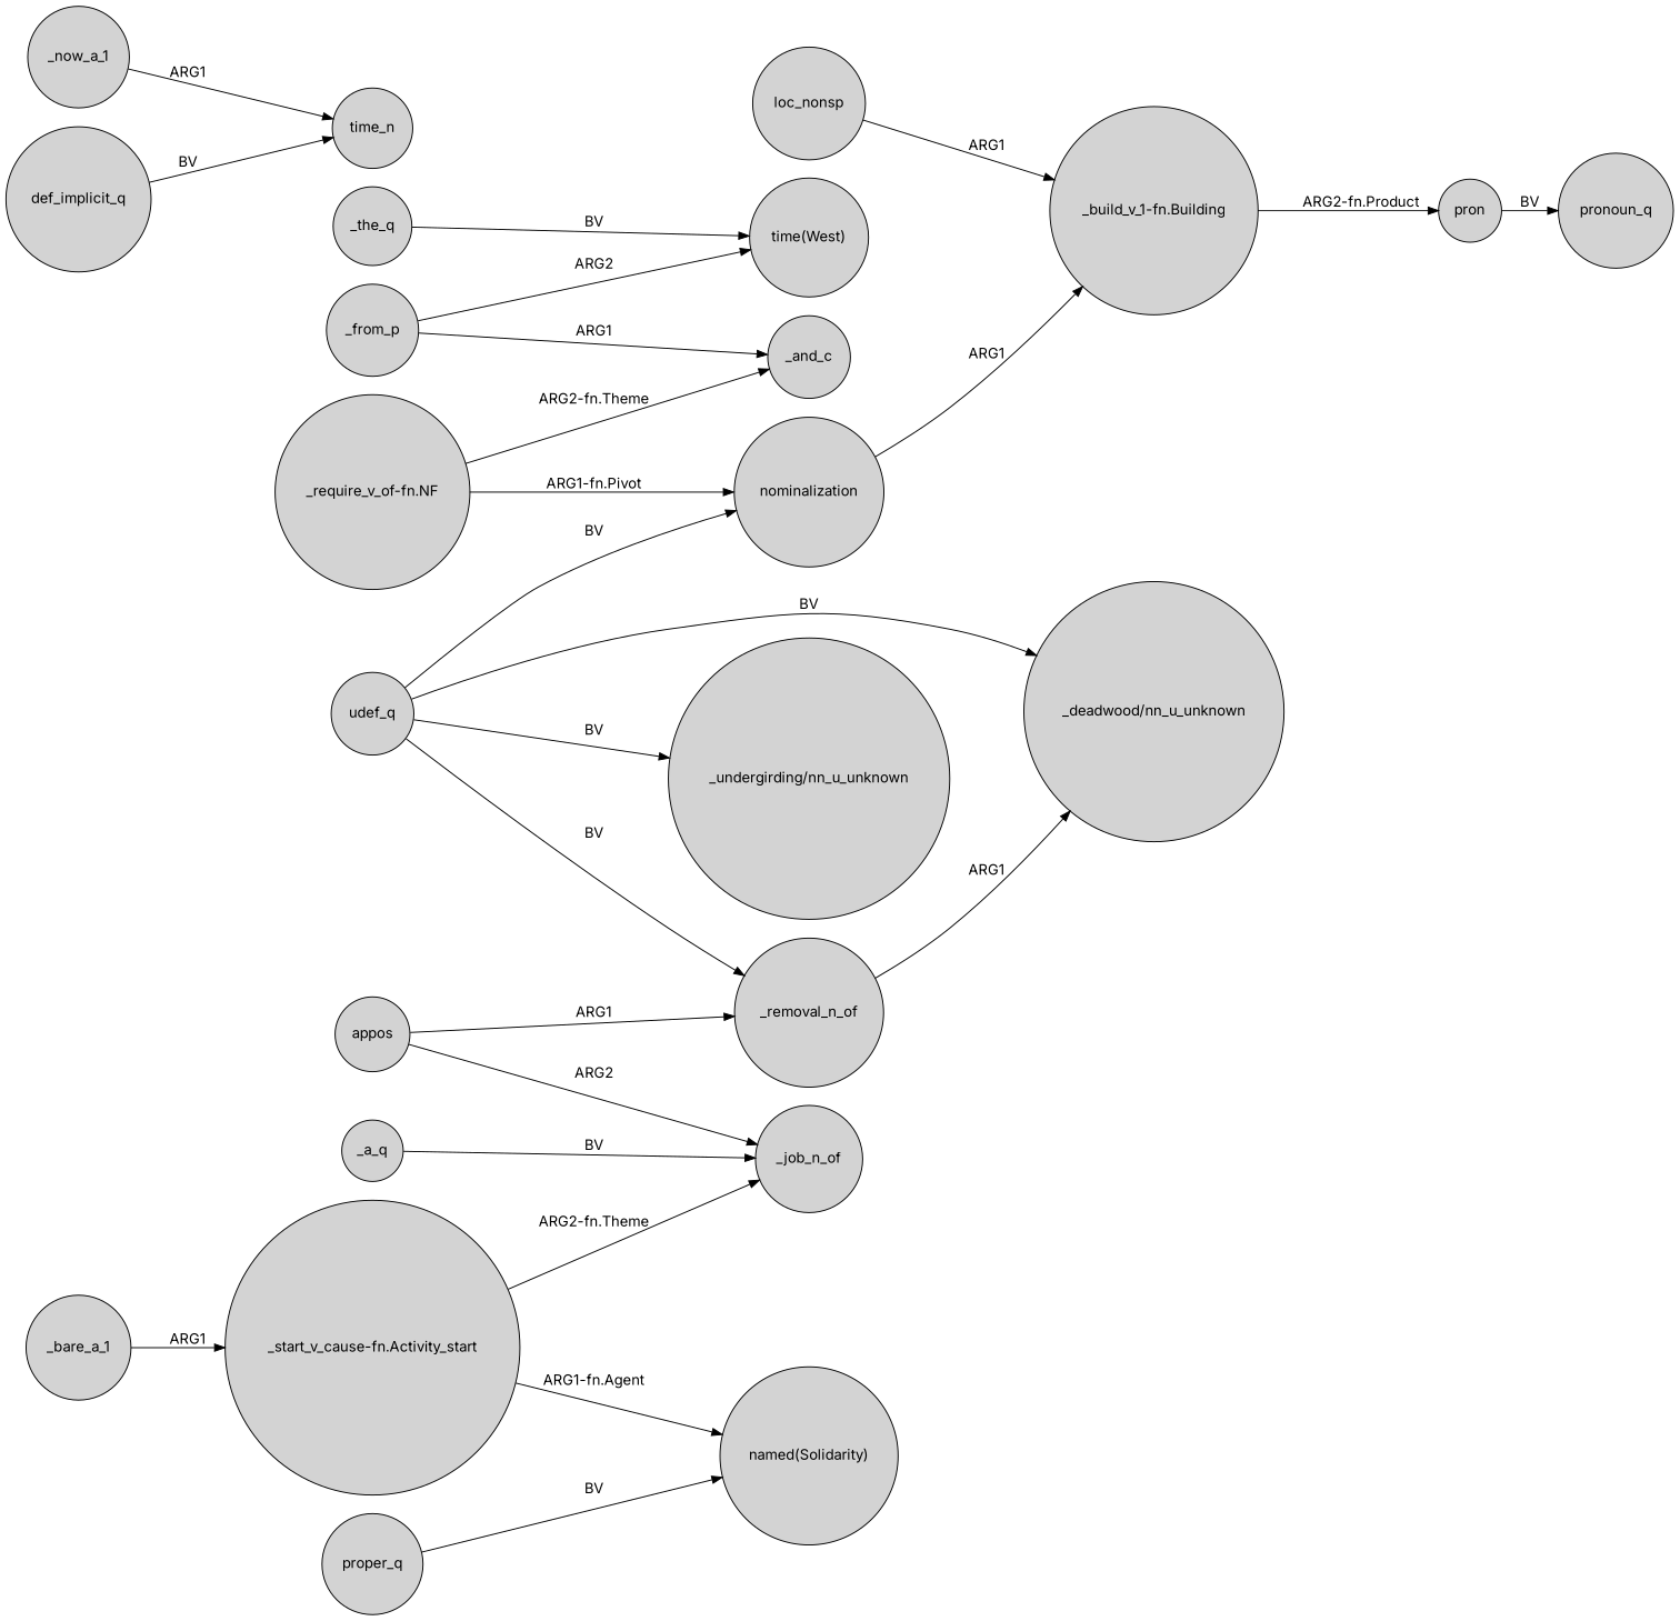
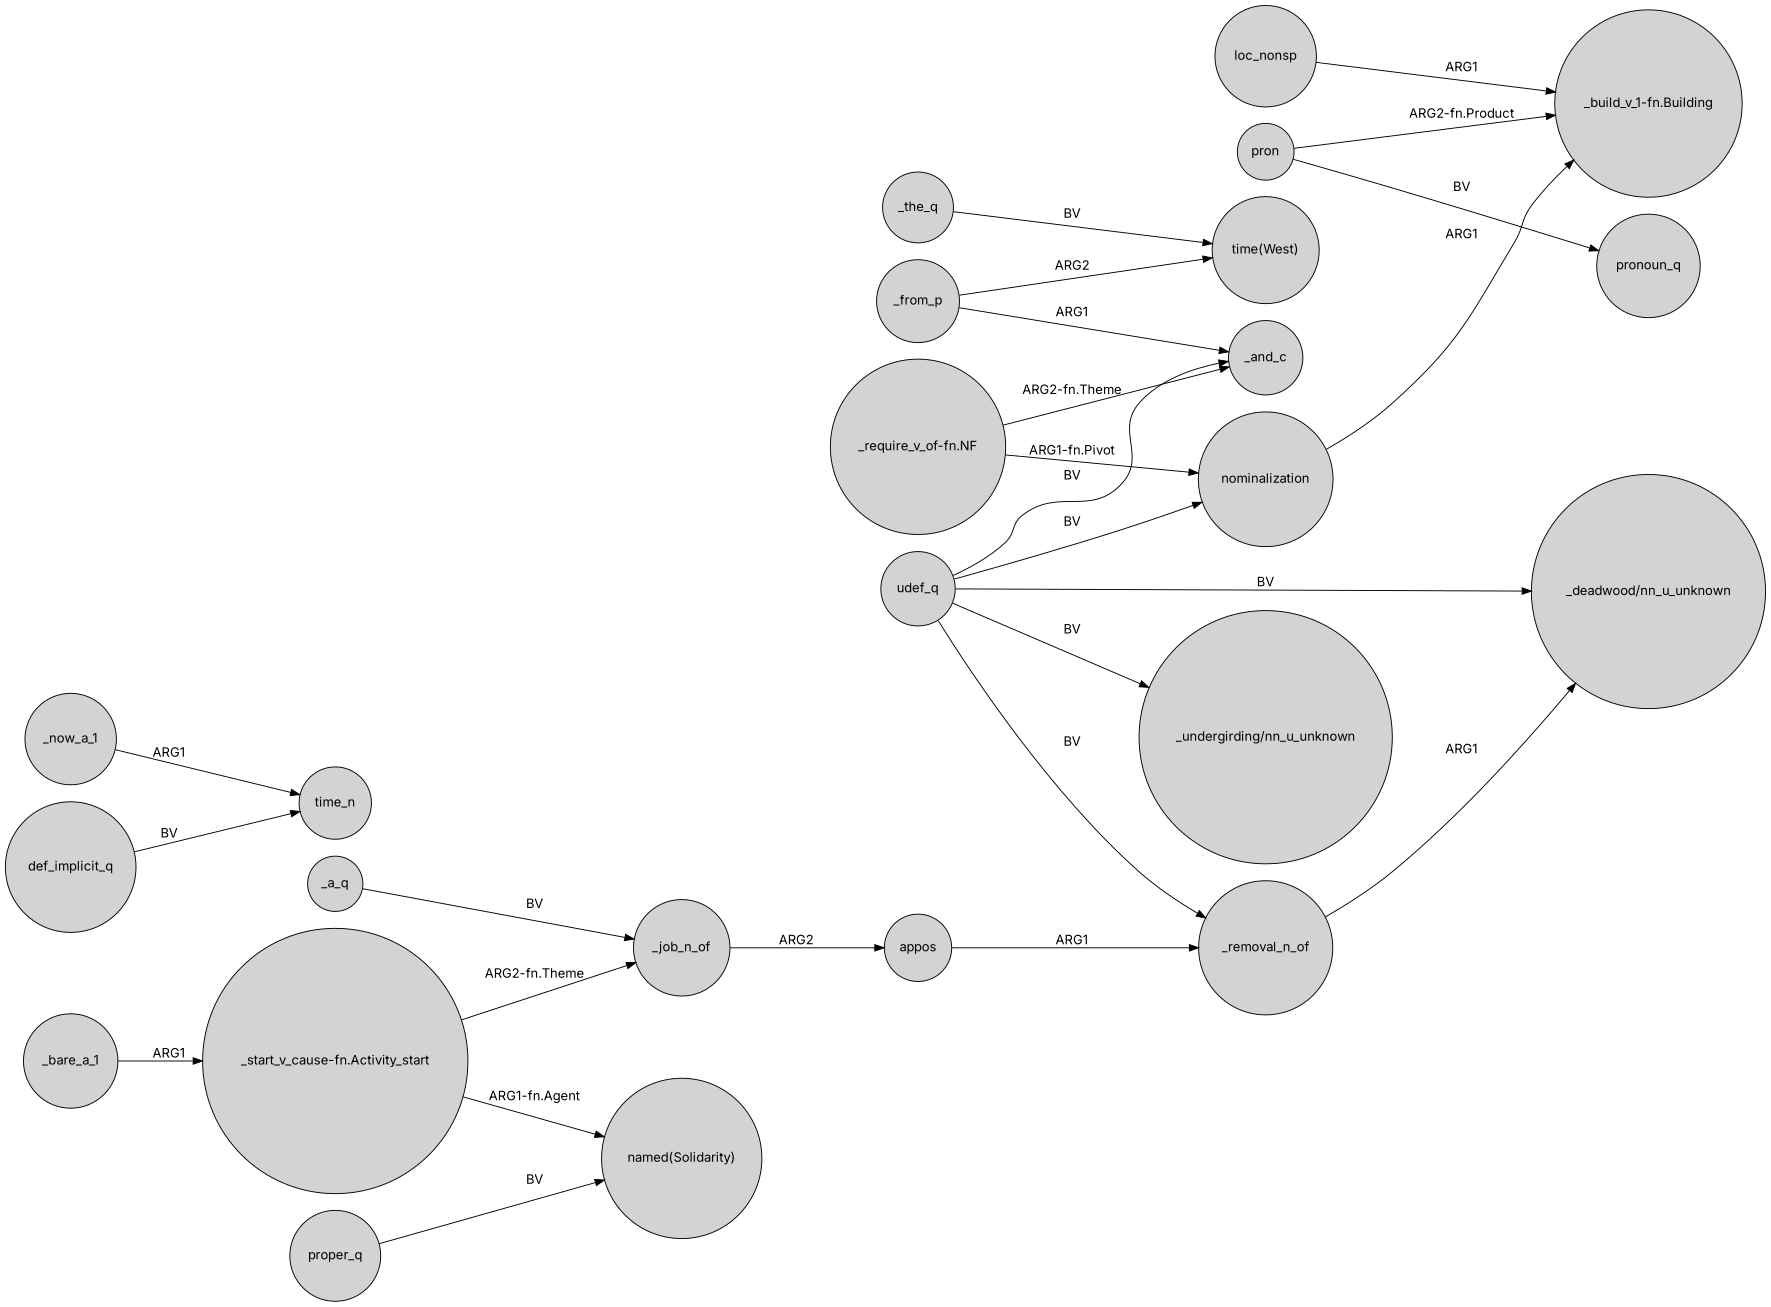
  digraph {
    fontname=Inter
    rankdir=LR
    node [fontname=Inter shape=circle style=filled]
    edge [fontname=Inter]
    loc_nonsp
    "_build_v_1-fn.Building"
    pron
    pronoun_q
    "_require_v_of-fn.NF"
    _and_c
    nominalization
    _from_p
    n9 [label="time(West)"]
    "_start_v_cause-fn.Activity_start"
    _job_n_of
    "named(Solidarity)"
    _removal_n_of
    "_deadwood/nn_u_unknown"
    _a_q
    udef_q
    "_undergirding/nn_u_unknown"
    proper_q
    appos
    _now_a_1
    time_n
    _the_q
    _bare_a_1
    def_implicit_q
    loc_nonsp -> "_build_v_1-fn.Building" [label=ARG1]
-   "_build_v_1-fn.Building" -> pron [label="ARG2-fn.Product"]
+   pron -> "_build_v_1-fn.Building" [label="ARG2-fn.Product"]
    pron -> pronoun_q [label=BV]
    "_require_v_of-fn.NF" -> _and_c [label="ARG2-fn.Theme"]
    "_require_v_of-fn.NF" -> nominalization [label="ARG1-fn.Pivot"]
    nominalization -> "_build_v_1-fn.Building" [label=ARG1]
    _from_p -> _and_c [label=ARG1]
    _from_p -> n9 [label=ARG2]
    "_start_v_cause-fn.Activity_start" -> _job_n_of [label="ARG2-fn.Theme"]
    "_start_v_cause-fn.Activity_start" -> "named(Solidarity)" [label="ARG1-fn.Agent"]
    _removal_n_of -> "_deadwood/nn_u_unknown" [label=ARG1]
    _a_q -> _job_n_of [label=BV]
+   udef_q -> _and_c [label=BV]
    udef_q -> nominalization [label=BV]
    udef_q -> _removal_n_of [label=BV]
    udef_q -> "_deadwood/nn_u_unknown" [label=BV]
    udef_q -> "_undergirding/nn_u_unknown" [label=BV]
    proper_q -> "named(Solidarity)" [label=BV]
-   appos -> _job_n_of [label=ARG2]
+   _job_n_of -> appos [label=ARG2]
    appos -> _removal_n_of [label=ARG1]
    _now_a_1 -> time_n [label=ARG1]
    _the_q -> n9 [label=BV]
    _bare_a_1 -> "_start_v_cause-fn.Activity_start" [label=ARG1]
    def_implicit_q -> time_n [label=BV]
  }
